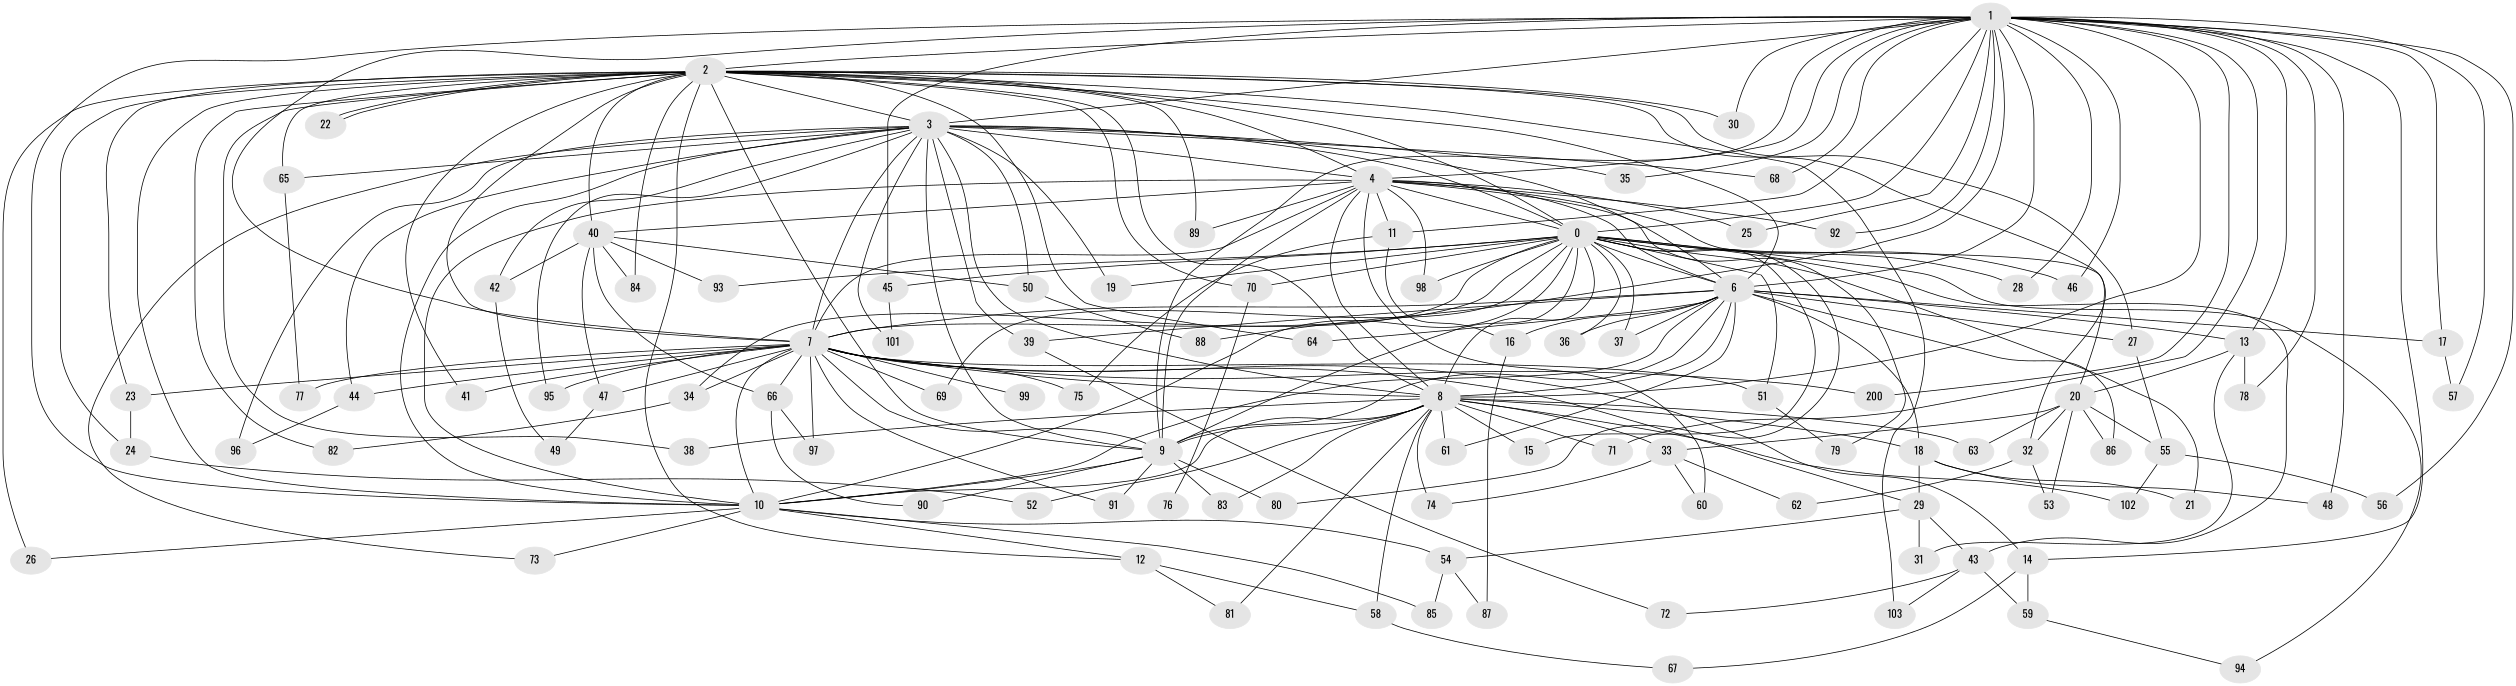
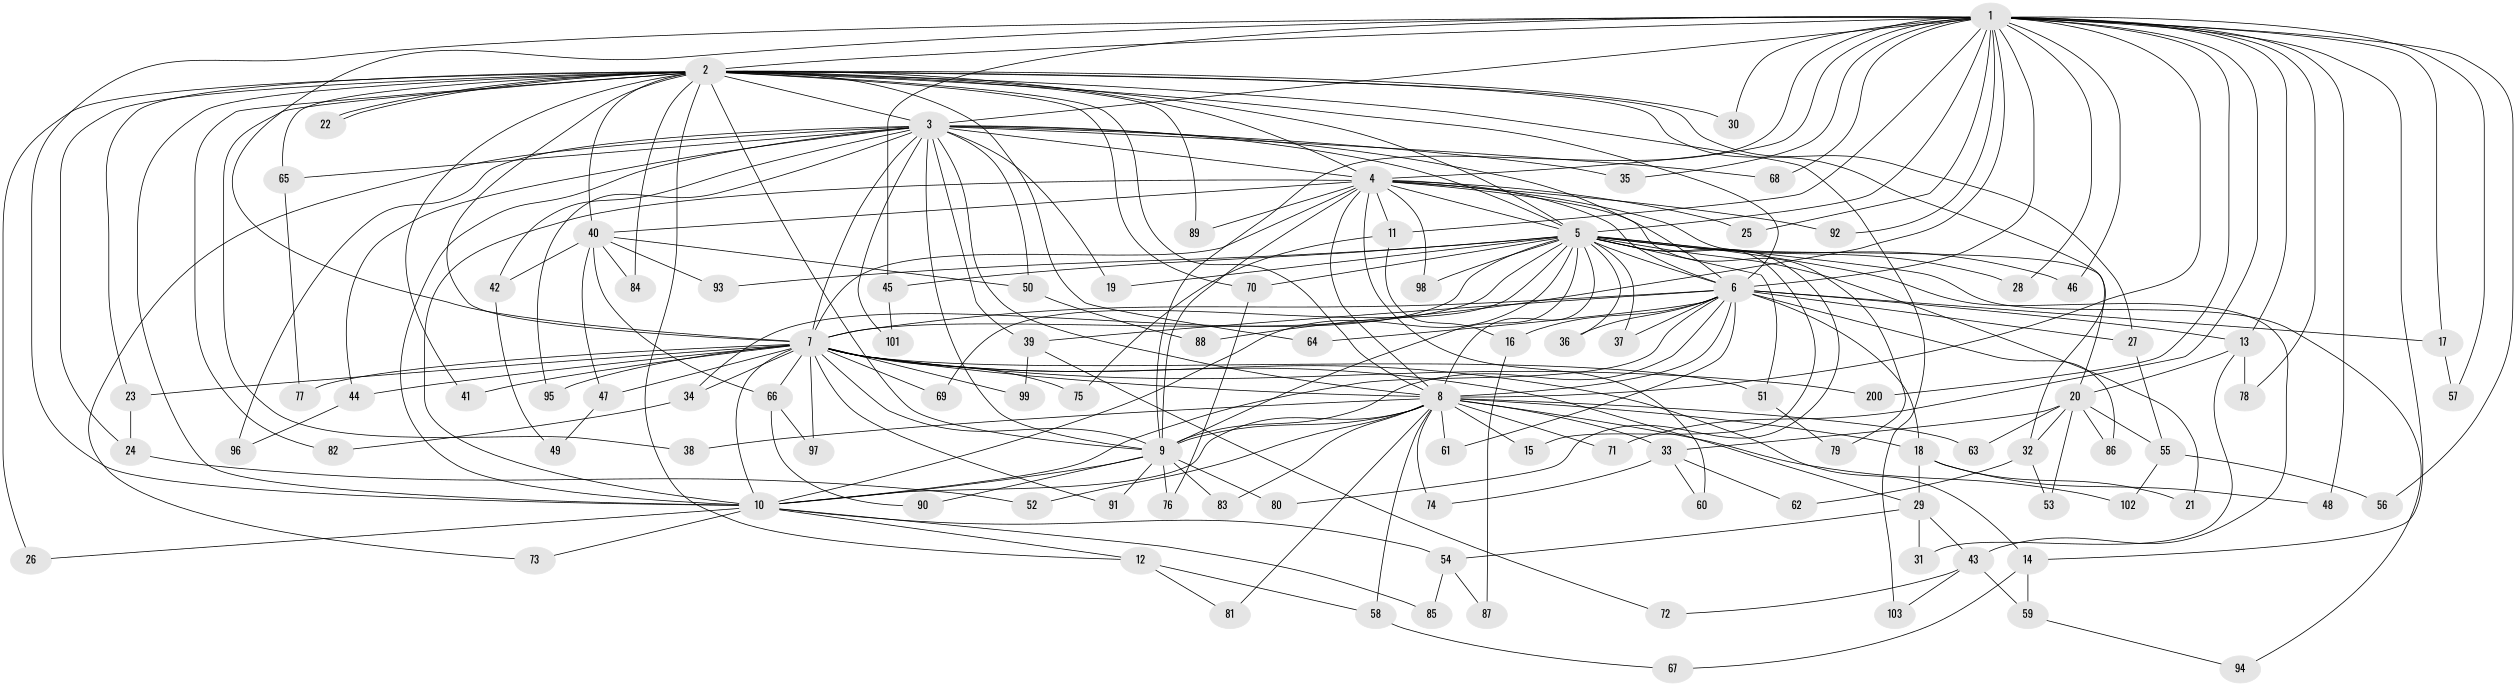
  graph {
    fontname=Oswald
    node [color=gray90 fontname=Oswald style=filled]
    edge [fontname=Oswald]
    1
    2
    3
    4
-   5 [label=0]
+   5
    6
    7
    8
    9
    10
    11
    13
    14
    17
    25
    28
    30
    35
    45
    46
    48
    56
    57
    68
    71
    78
    88
    92
    n29 [label=200]
    12
    22
    23
    24
    26
    27
    32
    38
    40
    41
    64
    65
    70
    82
    84
    89
    103
    19
    39
    42
    44
    50
    73
    95
    96
    101
    20
    60
    79
    98
    15
    21
    34
    36
    37
    43
    51
    69
    80
    93
    94
    16
    18
    61
    86
    29
    47
    66
    75
    77
    91
    97
    99
    33
    52
    58
    63
    74
    81
    83
    102
    76
    90
    54
    85
    31
    59
    67
    55
    53
    62
    72
    49
    87
    1 -- 2
    1 -- 3
    1 -- 4
    1 -- 5
    1 -- 6
    1 -- 7
    1 -- 8
    1 -- 9
    1 -- 10
    1 -- 11
    1 -- 13
    1 -- 14
    1 -- 17
    1 -- 25
    1 -- 28
    1 -- 30
    1 -- 35
    1 -- 45
    1 -- 46
    1 -- 48
    1 -- 56
    1 -- 57
    1 -- 68
    1 -- 71
    1 -- 78
    1 -- 88
    1 -- 92
    1 -- n29
    2 -- 3
    2 -- 4
    2 -- 5
    2 -- 6
    2 -- 7
    2 -- 8
    2 -- 9
    2 -- 10
    2 -- 30
    2 -- 12
    2 -- 22
    2 -- 22
    2 -- 23
    2 -- 24
    2 -- 26
    2 -- 27
    2 -- 32
    2 -- 38
    2 -- 40
    2 -- 41
    2 -- 64
    2 -- 65
    2 -- 70
    2 -- 82
    2 -- 84
    2 -- 89
    2 -- 103
    3 -- 4
    3 -- 5
    3 -- 6
    3 -- 7
    3 -- 8
    3 -- 9
    3 -- 10
    3 -- 35
    3 -- 68
    3 -- 65
    3 -- 19
    3 -- 39
    3 -- 42
    3 -- 44
    3 -- 50
    3 -- 73
    3 -- 95
    3 -- 96
    3 -- 101
    4 -- 5
    4 -- 6
    4 -- 7
    4 -- 8
    4 -- 9
    4 -- 10
    4 -- 11
    4 -- 25
    4 -- 92
    4 -- 40
    4 -- 89
    4 -- 20
    4 -- 60
    4 -- 79
    4 -- 98
    5 -- 6
    5 -- 7
    5 -- 8
    5 -- 9
    5 -- 10
    5 -- 28
    5 -- 45
    5 -- 46
    5 -- 70
    5 -- 19
    5 -- 98
    5 -- 15
    5 -- 21
    5 -- 34
    5 -- 36
    5 -- 37
    5 -- 43
    5 -- 51
    5 -- 69
    5 -- 80
    5 -- 93
    5 -- 94
    6 -- 7
    6 -- 8
    6 -- 9
    6 -- 10
    6 -- 13
    6 -- 17
    6 -- 27
    6 -- 64
    6 -- 39
    6 -- 36
    6 -- 37
    6 -- 16
    6 -- 18
    6 -- 61
    6 -- 86
    7 -- 8
    7 -- 9
    7 -- 10
    7 -- 14
    7 -- n29
    7 -- 23
    7 -- 41
    7 -- 44
    7 -- 95
    7 -- 34
    7 -- 51
    7 -- 69
    7 -- 29
    7 -- 47
    7 -- 66
    7 -- 75
    7 -- 77
    7 -- 91
    7 -- 97
    7 -- 99
    8 -- 9
    8 -- 10
    8 -- 71
    8 -- 38
    8 -- 15
    8 -- 18
    8 -- 61
    8 -- 33
    8 -- 52
    8 -- 58
    8 -- 63
    8 -- 74
    8 -- 81
    8 -- 83
    8 -- 102
    9 -- 10
    9 -- 80
    9 -- 91
    9 -- 83
+   9 -- 76
    9 -- 90
    10 -- 12
    10 -- 26
    10 -- 73
    10 -- 54
    10 -- 85
    11 -- 16
    11 -- 75
    13 -- 78
    13 -- 20
    13 -- 31
    14 -- 59
    14 -- 67
    17 -- 57
    45 -- 101
    12 -- 58
    12 -- 81
    23 -- 24
    24 -- 52
    27 -- 55
    32 -- 53
    32 -- 62
    40 -- 84
    40 -- 42
    40 -- 50
    40 -- 93
    40 -- 47
    40 -- 66
    65 -- 77
    70 -- 76
+   39 -- 99
    39 -- 72
    42 -- 49
    44 -- 96
    50 -- 88
    20 -- 32
    20 -- 86
    20 -- 33
    20 -- 63
    20 -- 55
    20 -- 53
    34 -- 82
    43 -- 103
    43 -- 59
    43 -- 72
    51 -- 79
    16 -- 87
    18 -- 48
    18 -- 21
    18 -- 29
    29 -- 43
    29 -- 54
    29 -- 31
    47 -- 49
    66 -- 97
    66 -- 90
    33 -- 60
    33 -- 74
    33 -- 62
    58 -- 67
    54 -- 85
    54 -- 87
    59 -- 94
    55 -- 56
    55 -- 102
  }
